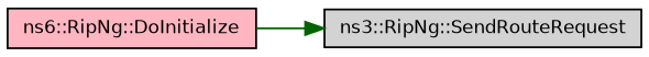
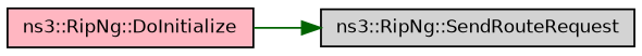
  digraph {
    rankdir=RL
    node [color=black fontname=Helvetica fontsize=10 shape=record style=filled]
    n1 [fillcolor=lightgrey fontcolor=black height=0.2 label="ns3::RipNg::SendRouteRequest" width=0.4]
-   n2 [fillcolor=lightpink height=0.2 label="ns6::RipNg::DoInitialize" width=0.4]
+   n2 [fillcolor=lightpink height=0.2 label="ns3::RipNg::DoInitialize" width=0.4]
    n1 -> n2 [color=darkgreen dir=back fontname=Helvetica fontsize=10 labelfontname=Helvetica labelfontsize=10 style=solid]
  }
